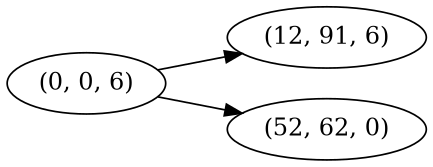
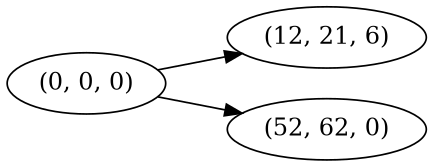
  digraph {
    rankdir=LR
-   "(0, 0, 0)" [label="(0, 0, 6)"]
-   "(12, 21, 6)" [label="(12, 91, 6)"]
+   "(0, 0, 0)"
+   "(12, 21, 6)"
    n3 [label="(52, 62, 0)"]
    "(0, 0, 0)" -> "(12, 21, 6)"
    "(0, 0, 0)" -> n3
  }
